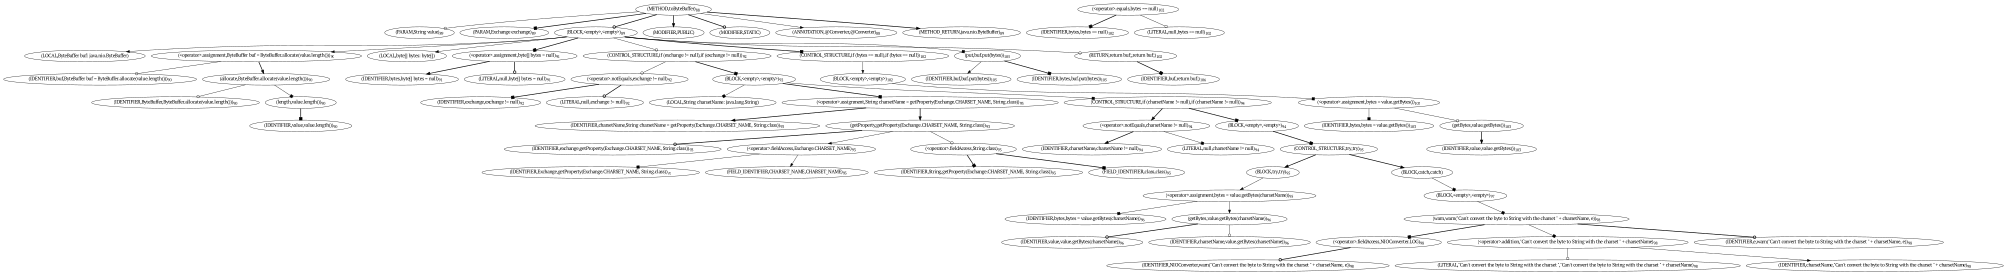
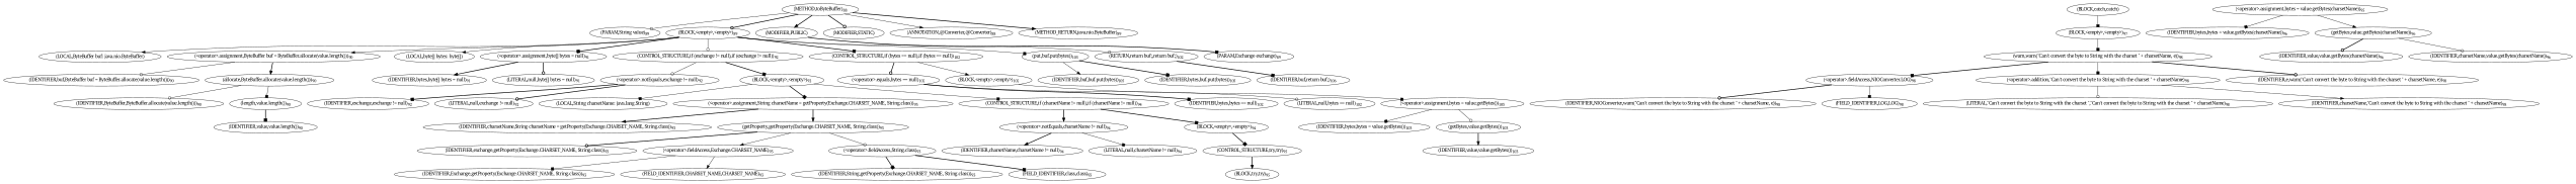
  digraph {
    fontname="PT Serif"
    node [fontname="PT Serif"]
    edge [arrowhead=box fontname="PT Serif" style=solid]
    n1 [label=<(METHOD,toByteBuffer)<SUB>88</SUB>>]
    n2 [label=<(PARAM,String value)<SUB>89</SUB>>]
    n3 [label=<(PARAM,Exchange exchange)<SUB>89</SUB>>]
    n4 [label=<(BLOCK,&lt;empty&gt;,&lt;empty&gt;)<SUB>89</SUB>>]
    n5 [label=<(MODIFIER,PUBLIC)>]
    n6 [label=<(MODIFIER,STATIC)>]
    n7 [label=<(ANNOTATION,@Converter,@Converter)<SUB>88</SUB>>]
    n8 [label=<(METHOD_RETURN,java.nio.ByteBuffer)<SUB>89</SUB>>]
    n9 [label=<(LOCAL,ByteBuffer buf: java.nio.ByteBuffer)>]
    n10 [label=<(&lt;operator&gt;.assignment,ByteBuffer buf = ByteBuffer.allocate(value.length()))<SUB>90</SUB>>]
    n11 [label=<(LOCAL,byte[] bytes: byte[])>]
    n12 [label=<(&lt;operator&gt;.assignment,byte[] bytes = null)<SUB>91</SUB>>]
    n13 [label=<(CONTROL_STRUCTURE,if (exchange != null),if (exchange != null))<SUB>92</SUB>>]
    n14 [label=<(CONTROL_STRUCTURE,if (bytes == null),if (bytes == null))<SUB>102</SUB>>]
    n15 [label=<(put,buf.put(bytes))<SUB>105</SUB>>]
    n16 [label=<(RETURN,return buf;,return buf;)<SUB>102</SUB>>]
    n17 [label=<(IDENTIFIER,buf,ByteBuffer buf = ByteBuffer.allocate(value.length()))<SUB>90</SUB>>]
    n18 [label=<(allocate,ByteBuffer.allocate(value.length()))<SUB>90</SUB>>]
    n19 [label=<(IDENTIFIER,bytes,byte[] bytes = null)<SUB>91</SUB>>]
    n20 [label=<(LITERAL,null,byte[] bytes = null)<SUB>91</SUB>>]
    n21 [label=<(&lt;operator&gt;.notEquals,exchange != null)<SUB>92</SUB>>]
    n22 [label=<(BLOCK,&lt;empty&gt;,&lt;empty&gt;)<SUB>92</SUB>>]
    n23 [label=<(&lt;operator&gt;.equals,bytes == null)<SUB>102</SUB>>]
    n24 [label=<(BLOCK,&lt;empty&gt;,&lt;empty&gt;)<SUB>102</SUB>>]
    n25 [label=<(IDENTIFIER,buf,buf.put(bytes))<SUB>105</SUB>>]
    n26 [label=<(IDENTIFIER,bytes,buf.put(bytes))<SUB>105</SUB>>]
    n27 [label=<(IDENTIFIER,buf,return buf;)<SUB>106</SUB>>]
    n28 [label=<(IDENTIFIER,ByteBuffer,ByteBuffer.allocate(value.length()))<SUB>90</SUB>>]
    n29 [label=<(length,value.length())<SUB>90</SUB>>]
    n30 [label=<(IDENTIFIER,value,value.length())<SUB>90</SUB>>]
    n31 [label=<(IDENTIFIER,exchange,exchange != null)<SUB>92</SUB>>]
    n32 [label=<(LITERAL,null,exchange != null)<SUB>92</SUB>>]
    n33 [label=<(LOCAL,String charsetName: java.lang.String)>]
    n34 [label=<(&lt;operator&gt;.assignment,String charsetName = getProperty(Exchange.CHARSET_NAME, String.class))<SUB>93</SUB>>]
    n35 [label=<(CONTROL_STRUCTURE,if (charsetName != null),if (charsetName != null))<SUB>94</SUB>>]
    n36 [label=<(IDENTIFIER,charsetName,String charsetName = getProperty(Exchange.CHARSET_NAME, String.class))<SUB>93</SUB>>]
    n37 [label=<(getProperty,getProperty(Exchange.CHARSET_NAME, String.class))<SUB>93</SUB>>]
    n38 [label=<(&lt;operator&gt;.notEquals,charsetName != null)<SUB>94</SUB>>]
    n39 [label=<(BLOCK,&lt;empty&gt;,&lt;empty&gt;)<SUB>94</SUB>>]
    n40 [label=<(IDENTIFIER,exchange,getProperty(Exchange.CHARSET_NAME, String.class))<SUB>93</SUB>>]
    n41 [label=<(&lt;operator&gt;.fieldAccess,Exchange.CHARSET_NAME)<SUB>93</SUB>>]
    n42 [label=<(&lt;operator&gt;.fieldAccess,String.class)<SUB>93</SUB>>]
    n43 [label=<(IDENTIFIER,Exchange,getProperty(Exchange.CHARSET_NAME, String.class))<SUB>93</SUB>>]
    n44 [label=<(FIELD_IDENTIFIER,CHARSET_NAME,CHARSET_NAME)<SUB>93</SUB>>]
    n45 [label=<(IDENTIFIER,String,getProperty(Exchange.CHARSET_NAME, String.class))<SUB>93</SUB>>]
    n46 [label=<(FIELD_IDENTIFIER,class,class)<SUB>93</SUB>>]
    n47 [label=<(IDENTIFIER,charsetName,charsetName != null)<SUB>94</SUB>>]
    n48 [label=<(LITERAL,null,charsetName != null)<SUB>94</SUB>>]
    n49 [label=<(CONTROL_STRUCTURE,try,try)<SUB>95</SUB>>]
    n50 [label=<(BLOCK,try,try)<SUB>95</SUB>>]
    n51 [label=<(BLOCK,catch,catch)>]
    n52 [label=<(&lt;operator&gt;.assignment,bytes = value.getBytes(charsetName))<SUB>95</SUB>>]
    n53 [label=<(BLOCK,&lt;empty&gt;,&lt;empty&gt;)<SUB>97</SUB>>]
    n54 [label=<(IDENTIFIER,bytes,bytes = value.getBytes(charsetName))<SUB>96</SUB>>]
    n55 [label=<(getBytes,value.getBytes(charsetName))<SUB>96</SUB>>]
    n56 [label=<(IDENTIFIER,value,value.getBytes(charsetName))<SUB>96</SUB>>]
    n57 [label=<(IDENTIFIER,charsetName,value.getBytes(charsetName))<SUB>96</SUB>>]
    n58 [label=<(warn,warn(&quot;Can't convert the byte to String with the charset &quot; + charsetName, e))<SUB>98</SUB>>]
    n59 [label=<(&lt;operator&gt;.fieldAccess,NIOConverter.LOG)<SUB>98</SUB>>]
    n60 [label=<(&lt;operator&gt;.addition,&quot;Can't convert the byte to String with the charset &quot; + charsetName)<SUB>98</SUB>>]
    n61 [label=<(IDENTIFIER,e,warn(&quot;Can't convert the byte to String with the charset &quot; + charsetName, e))<SUB>98</SUB>>]
    n62 [label=<(IDENTIFIER,NIOConverter,warn(&quot;Can't convert the byte to String with the charset &quot; + charsetName, e))<SUB>98</SUB>>]
+   n63 [label=<(FIELD_IDENTIFIER,LOG,LOG)<SUB>98</SUB>>]
    n64 [label=<(LITERAL,&quot;Can't convert the byte to String with the charset &quot;,&quot;Can't convert the byte to String with the charset &quot; + charsetName)<SUB>98</SUB>>]
    n65 [label=<(IDENTIFIER,charsetName,&quot;Can't convert the byte to String with the charset &quot; + charsetName)<SUB>98</SUB>>]
    n66 [label=<(IDENTIFIER,bytes,bytes == null)<SUB>102</SUB>>]
    n67 [label=<(LITERAL,null,bytes == null)<SUB>102</SUB>>]
    n68 [label=<(&lt;operator&gt;.assignment,bytes = value.getBytes())<SUB>103</SUB>>]
    n69 [label=<(IDENTIFIER,bytes,bytes = value.getBytes())<SUB>103</SUB>>]
    n70 [label=<(getBytes,value.getBytes())<SUB>103</SUB>>]
    n71 [label=<(IDENTIFIER,value,value.getBytes())<SUB>103</SUB>>]
    n1 -> n2 [arrowhead=odot]
-   n1 -> n3 [style=bold]
+   n5 -> n3 [style=bold]
    n1 -> n4 [arrowhead=odot style=bold]
    n1 -> n5 [arrowhead=normal style=bold]
    n1 -> n6 [arrowhead=odot style=bold]
    n1 -> n7 [arrowhead=normal]
    n1 -> n8 [arrowhead=normal style=bold]
    n4 -> n9 [arrowhead=normal]
    n4 -> n10 [arrowhead=normal]
    n4 -> n11 [arrowhead=normal]
    n4 -> n12 [style=bold]
    n4 -> n13 [arrowhead=odot]
    n4 -> n14 [style=bold]
    n4 -> n15
    n4 -> n16 [arrowhead=odot]
    n10 -> n17 [arrowhead=odot]
    n10 -> n18 [arrowhead=normal style=bold]
    n12 -> n19 [arrowhead=normal style=bold]
    n12 -> n20 [arrowhead=odot style=bold]
    n13 -> n21 [arrowhead=odot]
    n13 -> n22 [style=bold]
+   n14 -> n23 [arrowhead=odot style=bold]
    n14 -> n24 [arrowhead=normal]
    n15 -> n25 [arrowhead=normal]
    n15 -> n26 [style=bold]
    n16 -> n27 [style=bold]
    n18 -> n28 [arrowhead=odot]
    n18 -> n29
    n21 -> n31 [style=bold]
    n21 -> n32 [arrowhead=odot style=bold]
    n22 -> n33
    n22 -> n34 [style=bold]
    n22 -> n35
    n23 -> n66 [style=bold]
    n23 -> n67 [arrowhead=odot]
    n24 -> n68
    n29 -> n30 [style=bold]
    n34 -> n36 [arrowhead=normal style=bold]
    n34 -> n37 [arrowhead=normal style=bold]
    n35 -> n38 [arrowhead=normal style=bold]
    n35 -> n39 [style=bold]
    n37 -> n40 [arrowhead=odot style=bold]
    n37 -> n41 [arrowhead=normal]
    n37 -> n42 [arrowhead=odot]
    n38 -> n47 [arrowhead=normal style=bold]
    n38 -> n48
    n39 -> n49 [style=bold]
    n41 -> n43
    n41 -> n44 [arrowhead=normal]
    n42 -> n45 [style=bold]
    n42 -> n46 [style=bold]
    n49 -> n50 [arrowhead=normal style=bold]
-   n49 -> n51 [arrowhead=normal style=bold]
-   n50 -> n52 [arrowhead=normal]
    n51 -> n53
    n52 -> n54
    n52 -> n55 [arrowhead=normal]
    n53 -> n58
    n55 -> n56 [arrowhead=odot style=bold]
    n55 -> n57 [arrowhead=odot]
    n58 -> n59 [style=bold]
    n58 -> n60
    n58 -> n61 [arrowhead=odot style=bold]
    n59 -> n62 [arrowhead=odot style=bold]
+   n59 -> n63
    n60 -> n64 [arrowhead=odot]
    n60 -> n65 [arrowhead=normal]
    n68 -> n69
    n68 -> n70 [arrowhead=odot]
    n70 -> n71 [arrowhead=normal style=bold]
  }
